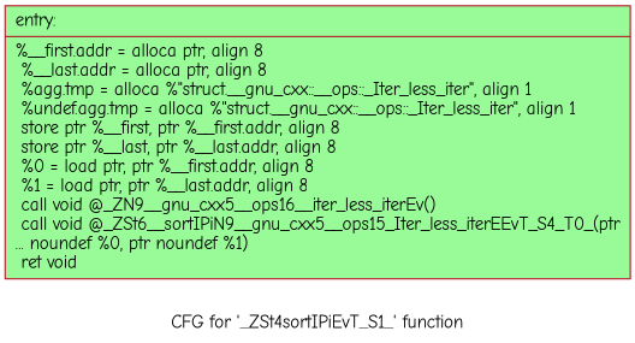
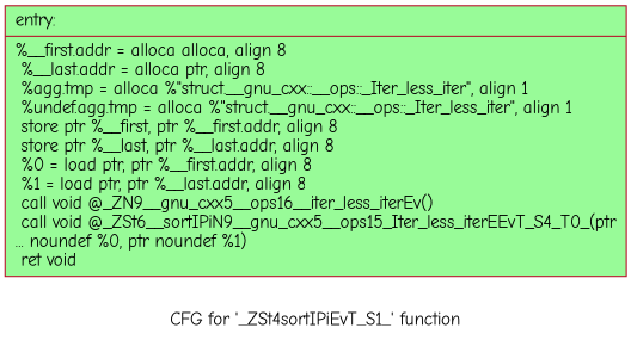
  digraph {
    label="CFG for '_ZSt4sortIPiEvT_S1_' function"
    fontname="Comic Neue"
-   n1 [color="#b70d28ff" fillcolor=palegreen fontname="Comic Neue" label="{entry:\l|  %__first.addr = alloca ptr, align 8\l  %__last.addr = alloca ptr, align 8\l  %agg.tmp = alloca %\"struct.__gnu_cxx::__ops::_Iter_less_iter\", align 1\l  %undef.agg.tmp = alloca %\"struct.__gnu_cxx::__ops::_Iter_less_iter\", align 1\l  store ptr %__first, ptr %__first.addr, align 8\l  store ptr %__last, ptr %__last.addr, align 8\l  %0 = load ptr, ptr %__first.addr, align 8\l  %1 = load ptr, ptr %__last.addr, align 8\l  call void @_ZN9__gnu_cxx5__ops16__iter_less_iterEv()\l  call void @_ZSt6__sortIPiN9__gnu_cxx5__ops15_Iter_less_iterEEvT_S4_T0_(ptr\l... noundef %0, ptr noundef %1)\l  ret void\l}" shape=record style=filled]
+   n1 [color="#b70d28ff" fillcolor=palegreen fontname="Comic Neue" label="{entry:\l|  %__first.addr = alloca alloca, align 8\l  %__last.addr = alloca ptr, align 8\l  %agg.tmp = alloca %\"struct.__gnu_cxx::__ops::_Iter_less_iter\", align 1\l  %undef.agg.tmp = alloca %\"struct.__gnu_cxx::__ops::_Iter_less_iter\", align 1\l  store ptr %__first, ptr %__first.addr, align 8\l  store ptr %__last, ptr %__last.addr, align 8\l  %0 = load ptr, ptr %__first.addr, align 8\l  %1 = load ptr, ptr %__last.addr, align 8\l  call void @_ZN9__gnu_cxx5__ops16__iter_less_iterEv()\l  call void @_ZSt6__sortIPiN9__gnu_cxx5__ops15_Iter_less_iterEEvT_S4_T0_(ptr\l... noundef %0, ptr noundef %1)\l  ret void\l}" shape=record style=filled]
  }
